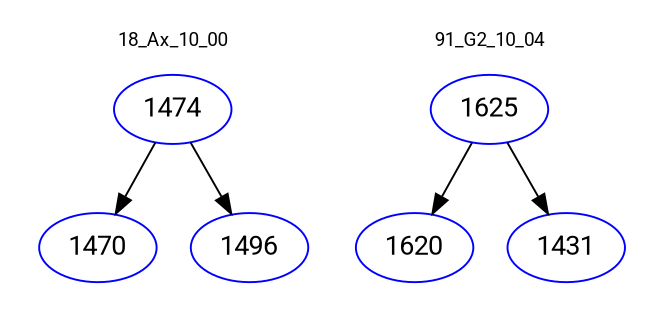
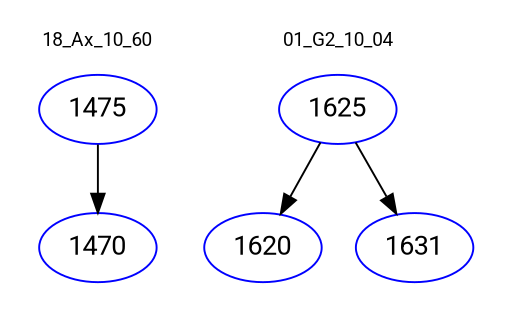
  digraph {
    fontname=Roboto
    node [color=blue fontname=Roboto]
    edge [color=black fontname=Roboto]
-   n1 [label=1474]
+   n1 [label=1475]
    n2 [label=1470]
-   n3 [label=1496]
    n4 [label=1625]
    n5 [label=1620]
-   n6 [label=1431]
+   n6 [label=1631]
    subgraph cluster_1 {
      color=white
      fontsize=10
-     label="18_Ax_10_00"
+     label="18_Ax_10_60"
      n1
      n2
-     n3
    }
    subgraph cluster_2 {
      color=white
      fontsize=10
-     label="91_G2_10_04"
+     label="01_G2_10_04"
      n4
      n5
      n6
    }
    n1 -> n2
-   n1 -> n3
    n4 -> n5
    n4 -> n6
  }
